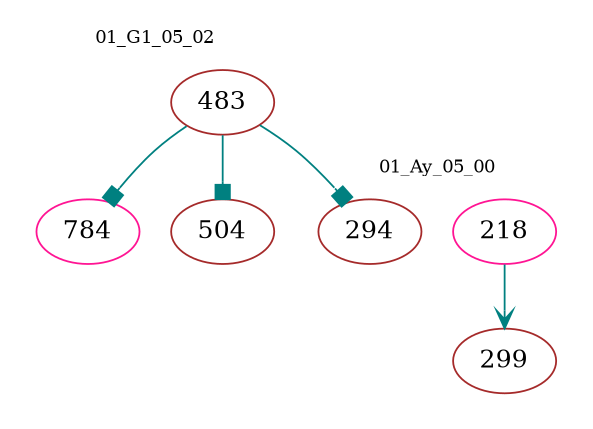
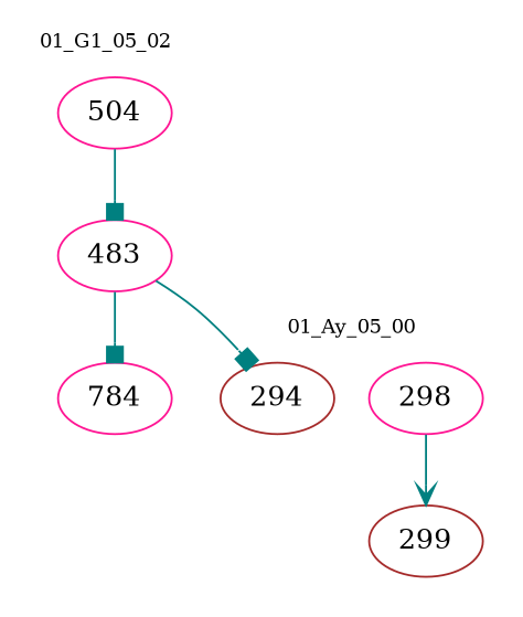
  digraph {
    node [color=deeppink]
    edge [arrowhead=box color=teal]
-   n1 [label=218]
+   n1 [label=298]
    n2 [color=brown label=294]
    n3 [color=brown label=299]
-   n4 [color=brown label=483]
+   n4 [label=483]
    n5 [label=784]
-   n6 [color=brown label=504]
+   n6 [label=504]
    subgraph cluster_1 {
      color=white
      fontsize=10
      label="01_Ay_05_00"
      n1
      n2
      n3
    }
    subgraph cluster_2 {
      color=white
      fontsize=10
      label="01_G1_05_02"
      n4
      n5
      n6
    }
    n1 -> n3 [arrowhead=vee]
    n4 -> n2
    n4 -> n5
-   n4 -> n6
+   n6 -> n4
  }
